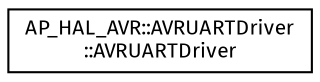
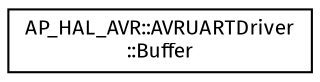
  digraph {
    rankdir=LR
    fontname="Fira Sans"
-   n1 [color=black fillcolor=white fontname="Fira Sans" fontsize=10 height=0.2 label="AP_HAL_AVR::AVRUARTDriver\l::AVRUARTDriver" shape=record style=filled width=0.4]
+   n1 [color=black fillcolor=white fontname="Fira Sans" fontsize=10 height=0.2 label="AP_HAL_AVR::AVRUARTDriver\l::Buffer" shape=record style=filled width=0.4]
  }
